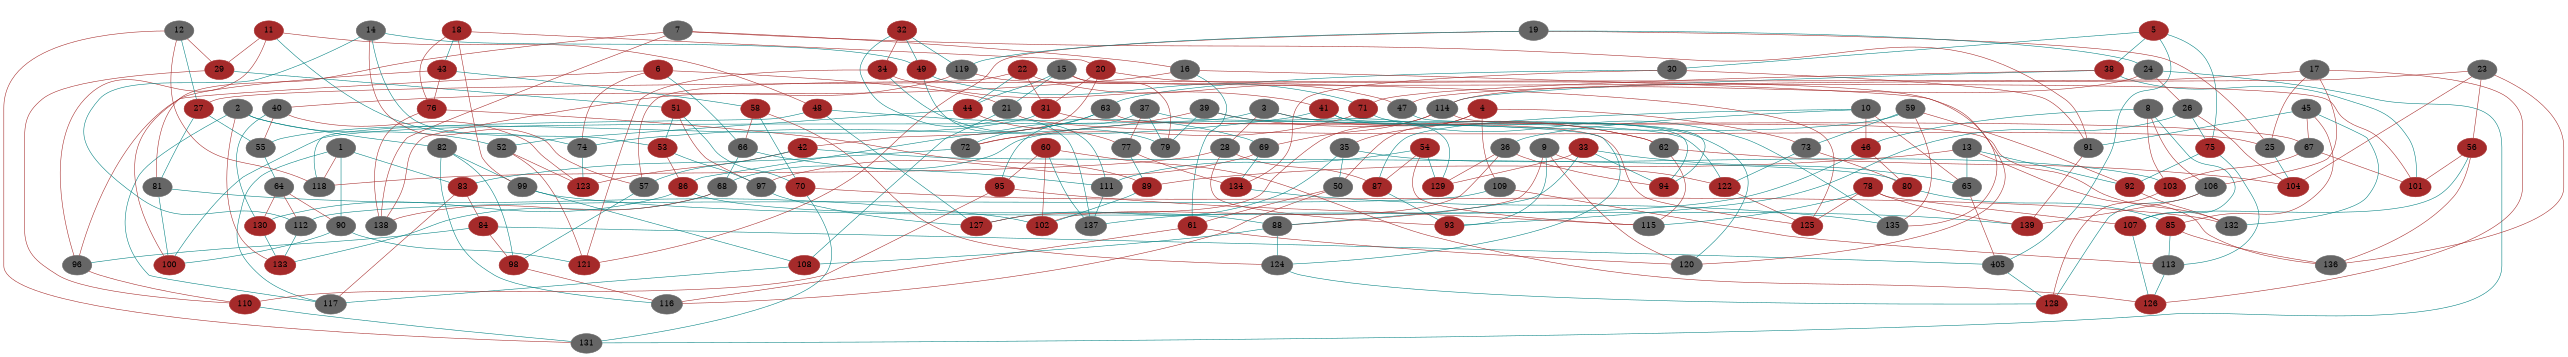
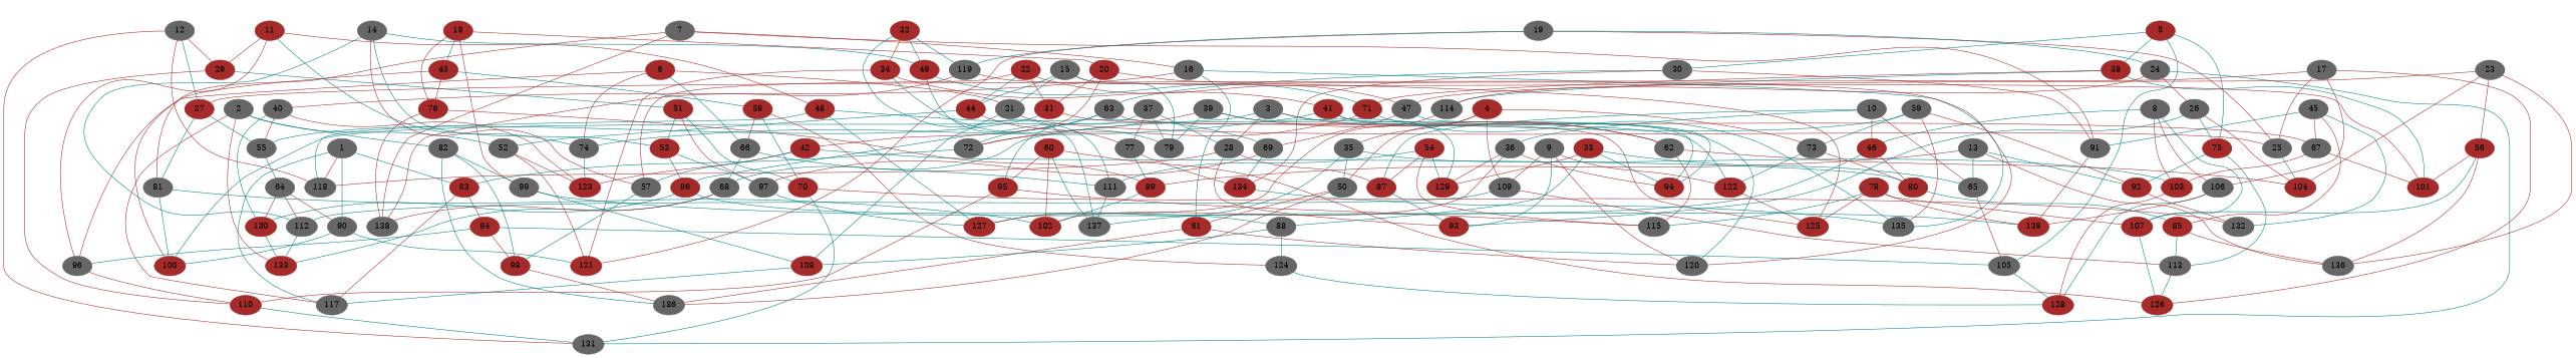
  graph {
    node [color=gray40 style=filled]
    edge [color=brown]
    83 [color=brown]
    1
    90
    117
    118
    84 [color=brown]
    100 [color=brown]
    121 [color=brown]
    2
    52
    82
    133 [color=brown]
    123 [color=brown]
    99
-   116
+   116 [label=186]
    98 [color=brown]
    3
    28
    62
    122 [color=brown]
    93 [color=brown]
    87 [color=brown]
    104 [color=brown]
    115
    125 [color=brown]
    4 [color=brown]
    35
    50
    73
    109
    103 [color=brown]
    127 [color=brown]
    61 [color=brown]
    80 [color=brown]
    112
    113
    5 [color=brown]
    30
    38 [color=brown]
    75 [color=brown]
-   105 [label=405]
+   105
    91
    63
    134 [color=brown]
    101 [color=brown]
    114
    71 [color=brown]
    92 [color=brown]
    128 [color=brown]
    6 [color=brown]
    21
    66
    74
    96
    25
    108 [color=brown]
    111
    68
    110 [color=brown]
    7
    16
    81
    138
    40
    135
    102 [color=brown]
    139 [color=brown]
    46 [color=brown]
    8
    106
    107 [color=brown]
    137
    126 [color=brown]
    9
    120
    10
    36
    65
    94 [color=brown]
    129 [color=brown]
    11 [color=brown]
    29 [color=brown]
    48 [color=brown]
    51 [color=brown]
    69
    12
    27 [color=brown]
    131
    55
    13
    89 [color=brown]
    136
    132
    49 [color=brown]
    14
    53 [color=brown]
    57
    97
    86 [color=brown]
    15
    44 [color=brown]
    79
    77
    130 [color=brown]
    17
    18 [color=brown]
    20 [color=brown]
    43 [color=brown]
    76 [color=brown]
    31 [color=brown]
    42 [color=brown]
    58 [color=brown]
    19
    24
    119
    26
    67
    22 [color=brown]
    47
    23
    56 [color=brown]
    64
    70 [color=brown]
    72
    32 [color=brown]
    34 [color=brown]
    41 [color=brown]
    33 [color=brown]
    88
    124
    37
    95 [color=brown]
    39
    85 [color=brown]
    45
    54 [color=brown]
    59
    60 [color=brown]
    78 [color=brown]
    83 -- 117
    83 -- 84
    1 -- 83 [color=teal]
    1 -- 90 [color=teal]
    1 -- 117 [color=teal]
    1 -- 118
    90 -- 100 [color=teal]
    90 -- 121 [color=teal]
    84 -- 98
    84 -- 105 [color=teal]
    84 -- 96 [color=teal]
-   2 -- 117 [color=teal]
+   2 -- 117
    2 -- 52 [color=teal]
    2 -- 82 [color=teal]
    2 -- 133
    52 -- 121
    52 -- 123
    82 -- 99 [color=teal]
    82 -- 116 [color=teal]
    82 -- 98 [color=teal]
    99 -- 108 [color=teal]
    99 -- 139 [color=teal]
    98 -- 116
    3 -- 100 [color=teal]
    3 -- 28
    3 -- 62
    3 -- 122 [color=teal]
    28 -- 118
    28 -- 93
    28 -- 87
    62 -- 104
    62 -- 115
    122 -- 125
    87 -- 93 [color=teal]
    4 -- 35
    4 -- 50
    4 -- 73
    4 -- 109
    35 -- 50 [color=teal]
    35 -- 103 [color=teal]
    35 -- 127 [color=teal]
    50 -- 116
    50 -- 61
    73 -- 122 [color=teal]
    73 -- 80
    109 -- 112 [color=teal]
    109 -- 113
    103 -- 128
    61 -- 116
    61 -- 120
    80 -- 85 [color=teal]
    112 -- 133 [color=teal]
    113 -- 126 [color=teal]
    5 -- 30 [color=teal]
    5 -- 38 [color=teal]
    5 -- 75 [color=teal]
    5 -- 105 [color=teal]
    30 -- 91
    30 -- 63 [color=teal]
    30 -- 134
    38 -- 101 [color=teal]
    38 -- 114 [color=teal]
    38 -- 71
    75 -- 113 [color=teal]
    75 -- 92 [color=teal]
    105 -- 128 [color=teal]
    91 -- 139
    63 -- 125
    63 -- 86 [color=teal]
    63 -- 72 [color=teal]
    134 -- 135 [color=teal]
    114 -- 127
-   114 -- 132
    71 -- 135 [color=teal]
    71 -- 72
    92 -- 132
    6 -- 21
    6 -- 66 [color=teal]
    6 -- 74
    6 -- 96
    21 -- 25
    21 -- 108 [color=teal]
    66 -- 111 [color=teal]
    66 -- 68 [color=teal]
    74 -- 123 [color=teal]
    96 -- 110
    25 -- 104 [color=teal]
    108 -- 117 [color=teal]
    111 -- 137 [color=teal]
    68 -- 133 [color=teal]
    68 -- 138
    110 -- 131 [color=teal]
    7 -- 91
    7 -- 16
    7 -- 81
    7 -- 138
    16 -- 61 [color=teal]
    16 -- 40
-   16 -- 135
+   16 -- 135 [color=teal]
    81 -- 100 [color=teal]
    81 -- 102 [color=teal]
    40 -- 123
    40 -- 55
    40 -- 130 [color=teal]
    46 -- 80
    46 -- 137 [color=teal]
    8 -- 103
    8 -- 46 [color=teal]
    8 -- 106
    8 -- 107 [color=teal]
    106 -- 128 [color=teal]
    106 -- 139
    107 -- 126 [color=teal]
    9 -- 122
    9 -- 93 [color=teal]
-   9 -- 88
+   9 -- 109
    9 -- 120
    10 -- 87 [color=teal]
    10 -- 46
    10 -- 36 [color=teal]
    10 -- 65
    36 -- 102
    36 -- 94
    36 -- 129
    65 -- 105
    11 -- 74 [color=teal]
    11 -- 96
    11 -- 29
    11 -- 48
    29 -- 110
    29 -- 51 [color=teal]
    48 -- 118 [color=teal]
    48 -- 127 [color=teal]
    48 -- 69 [color=teal]
    51 -- 53 [color=teal]
    51 -- 97
    51 -- 70 [color=teal]
    69 -- 134 [color=teal]
    69 -- 97
    12 -- 118
    12 -- 29
    12 -- 27 [color=teal]
    12 -- 131
    27 -- 81 [color=teal]
    27 -- 55 [color=teal]
    55 -- 64 [color=teal]
    13 -- 92 [color=teal]
    13 -- 65 [color=teal]
    13 -- 89
    13 -- 136
    89 -- 102 [color=teal]
    49 -- 71 [color=teal]
    49 -- 111 [color=teal]
    14 -- 112 [color=teal]
    14 -- 49 [color=teal]
    14 -- 53 [color=teal]
    14 -- 57
    53 -- 97 [color=teal]
    53 -- 86
    57 -- 98 [color=teal]
    97 -- 127 [color=teal]
    86 -- 130 [color=teal]
    86 -- 88 [color=teal]
    15 -- 101
    15 -- 21 [color=teal]
    15 -- 44 [color=teal]
-   15 -- 79
+   15 -- 79 [color=teal]
    44 -- 52 [color=teal]
    44 -- 77
    77 -- 134
    77 -- 89 [color=teal]
    130 -- 133 [color=teal]
    17 -- 25
    17 -- 106
    17 -- 126
    17 -- 27
    18 -- 99
    18 -- 20
    18 -- 43 [color=teal]
    18 -- 76
    20 -- 125
    20 -- 31
    20 -- 42
    43 -- 100
    43 -- 76
    43 -- 58 [color=teal]
    76 -- 138
    76 -- 89
    31 -- 55 [color=teal]
    31 -- 67
    42 -- 123
    42 -- 80 [color=teal]
    42 -- 57 [color=teal]
    58 -- 66
    58 -- 70 [color=teal]
    58 -- 124
    19 -- 121
    19 -- 25
    19 -- 24 [color=teal]
    19 -- 119 [color=teal]
    24 -- 114
    24 -- 131 [color=teal]
    24 -- 26
    119 -- 138
    119 -- 120
    26 -- 93 [color=teal]
    26 -- 104
    26 -- 75 [color=teal]
    67 -- 103
    67 -- 101
    22 -- 57
    22 -- 44 [color=teal]
    22 -- 31
    22 -- 47
    47 -- 94 [color=teal]
-   114 -- 69
+   47 -- 69
    23 -- 104
    23 -- 136
    23 -- 47
    23 -- 56
    56 -- 101
    56 -- 107 [color=teal]
    56 -- 136
    64 -- 90
    64 -- 112
    64 -- 130
    70 -- 131 [color=teal]
    70 -- 132
    72 -- 83 [color=teal]
    32 -- 137 [color=teal]
    32 -- 49 [color=teal]
    32 -- 119 [color=teal]
    32 -- 34
    34 -- 121
    34 -- 79 [color=teal]
    34 -- 41
    41 -- 74 [color=teal]
    41 -- 120 [color=teal]
    41 -- 94 [color=teal]
    33 -- 65 [color=teal]
    33 -- 94 [color=teal]
    33 -- 129
    33 -- 88 [color=teal]
    88 -- 108 [color=teal]
    88 -- 124 [color=teal]
    124 -- 128 [color=teal]
    37 -- 79 [color=teal]
    37 -- 77
-   37 -- 124 [color=teal]
+   37 -- 28 [color=teal]
    37 -- 95 [color=teal]
    95 -- 115
    95 -- 110
    39 -- 62
    39 -- 129 [color=teal]
    39 -- 79 [color=teal]
    39 -- 72
    85 -- 113 [color=teal]
    85 -- 136
    45 -- 91 [color=teal]
    45 -- 132 [color=teal]
    45 -- 67
    45 -- 85
    54 -- 87
    54 -- 115
    54 -- 111 [color=teal]
    54 -- 129 [color=teal]
    59 -- 73 [color=teal]
    59 -- 92
    59 -- 68 [color=teal]
    59 -- 135
    60 -- 102
    60 -- 137 [color=teal]
    60 -- 126
    60 -- 95
    78 -- 115 [color=teal]
    78 -- 125
    78 -- 139
    78 -- 107
  }
